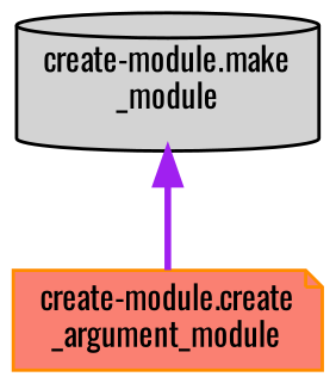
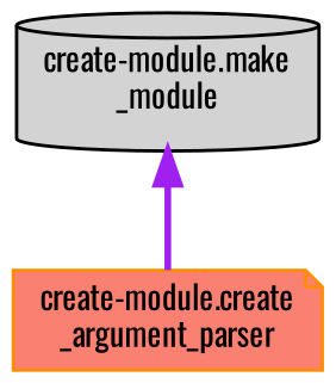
  digraph {
    rankdir=TB
    fontname=Oswald
    node [fontname=Oswald fontsize=10 style=filled]
    n1 [color=black fillcolor=lightgrey fontcolor=black height=0.2 label="create-module.make\l_module" shape=cylinder width=0.4]
-   n2 [color=darkorange fillcolor=salmon height=0.2 label="create-module.create\l_argument_module" shape=note width=0.4]
+   n2 [color=darkorange fillcolor=salmon height=0.2 label="create-module.create\l_argument_parser" shape=note width=0.4]
    n1 -> n2 [color=purple dir=back fontname=Oswald fontsize=10 labelfontname=Helvetica labelfontsize=10 style=bold]
  }
